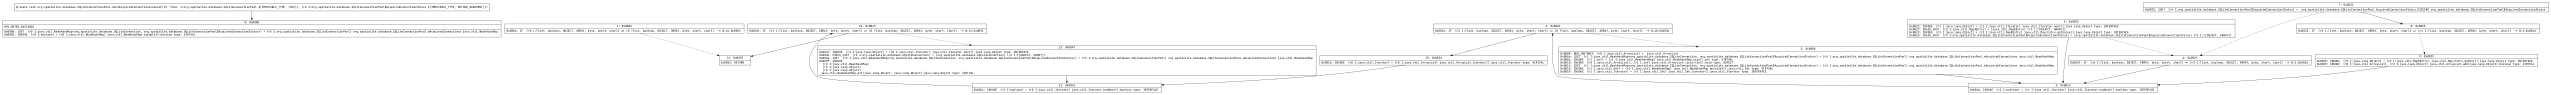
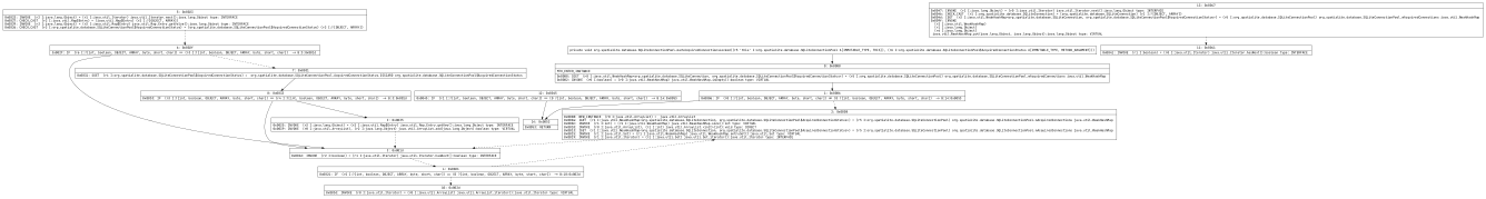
  digraph {
    fontname="JetBrains Mono"
    node [fontname="JetBrains Mono" shape=record]
    edge [fontname="JetBrains Mono"]
    n1 [label="{0\:\ 0x0000|MTH_ENTER_INSTANCE\l|0x0000: IGET  (r0 I:java.util.WeakHashMap\<org.spatialite.database.SQLiteConnection, org.spatialite.database.SQLiteConnectionPool$AcquiredConnectionStatus\>) = (r5 I:org.spatialite.database.SQLiteConnectionPool) org.spatialite.database.SQLiteConnectionPool.mAcquiredConnections java.util.WeakHashMap \l0x0002: INVOKE  (r0 I:boolean) = (r0 I:java.util.WeakHashMap) java.util.WeakHashMap.isEmpty():boolean type: VIRTUAL \l}"]
    n2 [label="{1\:\ 0x0006|0x0006: IF  (r0 I:?[int, boolean, OBJECT, ARRAY, byte, short, char]) != (0 ?[int, boolean, OBJECT, ARRAY, byte, short, char])  \-\> B:14:0x0053 \l}"]
    n3 [label="{2\:\ 0x0008|0x0008: NEW_INSTANCE  (r0 I:java.util.ArrayList) =  java.util.ArrayList \l0x000a: IGET  (r1 I:java.util.WeakHashMap\<org.spatialite.database.SQLiteConnection, org.spatialite.database.SQLiteConnectionPool$AcquiredConnectionStatus\>) = (r5 I:org.spatialite.database.SQLiteConnectionPool) org.spatialite.database.SQLiteConnectionPool.mAcquiredConnections java.util.WeakHashMap \l0x000c: INVOKE  (r1 I:int) = (r1 I:java.util.WeakHashMap) java.util.WeakHashMap.size():int type: VIRTUAL \l0x0010: INVOKE  (r0 I:java.util.ArrayList), (r1 I:int) java.util.ArrayList.\<init\>(int):void type: DIRECT \l0x0013: IGET  (r1 I:java.util.WeakHashMap\<org.spatialite.database.SQLiteConnection, org.spatialite.database.SQLiteConnectionPool$AcquiredConnectionStatus\>) = (r5 I:org.spatialite.database.SQLiteConnectionPool) org.spatialite.database.SQLiteConnectionPool.mAcquiredConnections java.util.WeakHashMap \l0x0015: INVOKE  (r1 I:java.util.Set) = (r1 I:java.util.WeakHashMap) java.util.WeakHashMap.entrySet():java.util.Set type: VIRTUAL \l0x0019: INVOKE  (r1 I:java.util.Iterator) = (r1 I:java.util.Set) java.util.Set.iterator():java.util.Iterator type: INTERFACE \l}"]
-   n4 [label="{14\:\ 0x0053|5x0053: RETURN   \l}"]
+   n4 [label="{14\:\ 0x0053|0x0053: RETURN   \l}"]
    n5 [label="{3\:\ 0x001d|0x001d: INVOKE  (r2 I:boolean) = (r1 I:java.util.Iterator) java.util.Iterator.hasNext():boolean type: INTERFACE \l}"]
    n6 [label="{4\:\ 0x0021|0x0021: IF  (r2 I:?[int, boolean, OBJECT, ARRAY, byte, short, char]) == (0 ?[int, boolean, OBJECT, ARRAY, byte, short, char])  \-\> B:10:0x003d \l}"]
    n7 [label="{10\:\ 0x003d|0x003d: INVOKE  (r0 I:java.util.Iterator) = (r0 I:java.util.ArrayList) java.util.ArrayList.iterator():java.util.Iterator type: VIRTUAL \l}"]
    n8 [label="{5\:\ 0x0023|0x0023: INVOKE  (r2 I:java.lang.Object) = (r1 I:java.util.Iterator) java.util.Iterator.next():java.lang.Object type: INTERFACE \l0x0027: CHECK_CAST  (r2 I:java.util.Map$Entry) = (java.util.Map$Entry) (r2 I:?[OBJECT, ARRAY]) \l0x0029: INVOKE  (r3 I:java.lang.Object) = (r2 I:java.util.Map$Entry) java.util.Map.Entry.getValue():java.lang.Object type: INTERFACE \l0x002d: CHECK_CAST  (r3 I:org.spatialite.database.SQLiteConnectionPool$AcquiredConnectionStatus) = (org.spatialite.database.SQLiteConnectionPool$AcquiredConnectionStatus) (r3 I:?[OBJECT, ARRAY]) \l}"]
    n9 [label="{6\:\ 0x002f|0x002f: IF  (r6 I:?[int, boolean, OBJECT, ARRAY, byte, short, char]) == (r3 I:?[int, boolean, OBJECT, ARRAY, byte, short, char])  \-\> B:3:0x001d \l}"]
    n10 [label="{11\:\ 0x0041|0x0041: INVOKE  (r1 I:boolean) = (r0 I:java.util.Iterator) java.util.Iterator.hasNext():boolean type: INTERFACE \l}"]
    n11 [label="{7\:\ 0x0031|0x0031: SGET  (r4 I:org.spatialite.database.SQLiteConnectionPool$AcquiredConnectionStatus) =  org.spatialite.database.SQLiteConnectionPool.AcquiredConnectionStatus.DISCARD org.spatialite.database.SQLiteConnectionPool$AcquiredConnectionStatus \l}"]
    n12 [label="{8\:\ 0x0033|0x0033: IF  (r3 I:?[int, boolean, OBJECT, ARRAY, byte, short, char]) == (r4 I:?[int, boolean, OBJECT, ARRAY, byte, short, char])  \-\> B:3:0x001d \l}"]
    n13 [label="{9\:\ 0x0035|0x0035: INVOKE  (r2 I:java.lang.Object) = (r2 I:java.util.Map$Entry) java.util.Map.Entry.getKey():java.lang.Object type: INTERFACE \l0x0039: INVOKE  (r0 I:java.util.ArrayList), (r2 I:java.lang.Object) java.util.ArrayList.add(java.lang.Object):boolean type: VIRTUAL \l}"]
    n14 [label="{12\:\ 0x0045|0x0045: IF  (r1 I:?[int, boolean, OBJECT, ARRAY, byte, short, char]) == (0 ?[int, boolean, OBJECT, ARRAY, byte, short, char])  \-\> B:14:0x0053 \l}"]
    n15 [label="{13\:\ 0x0047|0x0047: INVOKE  (r1 I:java.lang.Object) = (r0 I:java.util.Iterator) java.util.Iterator.next():java.lang.Object type: INTERFACE \l0x004b: CHECK_CAST  (r1 I:org.spatialite.database.SQLiteConnection) = (org.spatialite.database.SQLiteConnection) (r1 I:?[OBJECT, ARRAY]) \l0x004d: IGET  (r2 I:java.util.WeakHashMap\<org.spatialite.database.SQLiteConnection, org.spatialite.database.SQLiteConnectionPool$AcquiredConnectionStatus\>) = (r5 I:org.spatialite.database.SQLiteConnectionPool) org.spatialite.database.SQLiteConnectionPool.mAcquiredConnections java.util.WeakHashMap \l0x009f: INVOKE  \l  (r2 I:java.util.WeakHashMap)\l  (r1 I:java.lang.Object)\l  (r6 I:java.lang.Object)\l java.util.WeakHashMap.put(java.lang.Object, java.lang.Object):java.lang.Object type: VIRTUAL \l}"]
    n16 [label="{private void org.spatialite.database.SQLiteConnectionPool.markAcquiredConnectionsLocked((r5 'this' I:org.spatialite.database.SQLiteConnectionPool A[IMMUTABLE_TYPE, THIS]), (r6 I:org.spatialite.database.SQLiteConnectionPool$AcquiredConnectionStatus A[IMMUTABLE_TYPE, METHOD_ARGUMENT])) }"]
-   n2 -> n4 [style=dashed]
-   n3 -> n5
-   n5 -> n6
+   n1 -> n2
+   n2 -> n3 [style=dashed]
+   n2 -> n4
+   n3 -> n5 [style=dashed]
+   n5 -> n6 [style=dashed]
    n6 -> n3 [style=dashed]
-   n6 -> n7
-   n7 -> n10
+   n6 -> n7 [style=dashed]
    n8 -> n9 [style=dashed]
    n9 -> n5
-   n11 -> n9 [style=dashed]
-   n10 -> n14
+   n9 -> n11 [style=dashed]
    n11 -> n12
-   n8 -> n5
-   n12 -> n13 [style=dashed]
-   n13 -> n5
+   n12 -> n5
+   n12 -> n13 [style=solid]
+   n13 -> n5 [style=dashed]
    n14 -> n4
-   n14 -> n15 [style=dashed]
-   n15 -> n10
+   n15 -> n10 [style=dashed]
    n16 -> n1
  }
